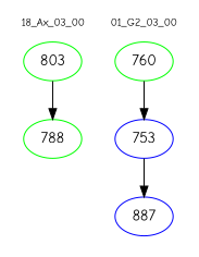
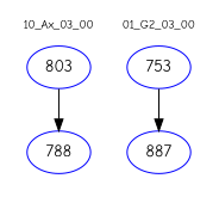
  digraph {
    fontname="Comic Neue"
    node [color=blue fontname="Comic Neue"]
    edge [color=black fontname="Comic Neue"]
-   n1 [color=green label=803]
-   n2 [color=green label=788]
-   n3 [color=green label=760]
+   n1 [label=803]
+   n2 [label=788]
    n4 [label=753]
    n5 [label=887]
    subgraph cluster_1 {
      color=white
      fontsize=10
-     label="18_Ax_03_00"
+     label="10_Ax_03_00"
      n1
      n2
    }
    subgraph cluster_2 {
      color=white
      fontsize=10
      label="01_G2_03_00"
-     n3
      n4
      n5
    }
    n1 -> n2
-   n3 -> n4
    n4 -> n5
  }
